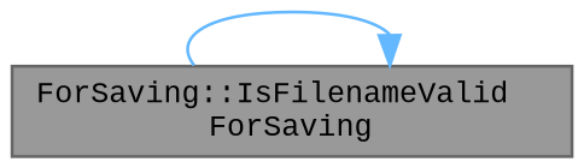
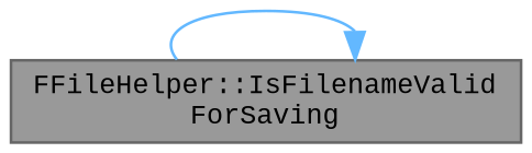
  digraph {
    rankdir=RL
    fontname="Liberation Mono"
-   n1 [color=gray40 fillcolor=grey60 fontcolor=black fontname="Liberation Mono" fontsize=10 height=0.2 label="ForSaving::IsFilenameValid\lForSaving" shape=box style=filled width=0.4]
+   n1 [color=gray40 fillcolor=grey60 fontcolor=black fontname="Liberation Mono" fontsize=10 height=0.2 label="FFileHelper::IsFilenameValid\lForSaving" shape=box style=filled width=0.4]
    n1 -> n1 [color=steelblue1 dir=back fontname="Liberation Mono" fontsize=10 labelfontname=Helvetica labelfontsize=10 style=solid]
  }
